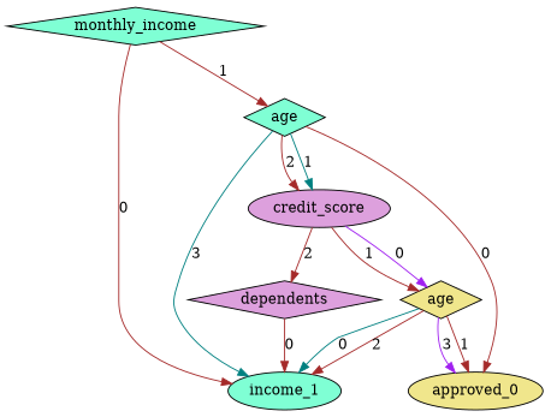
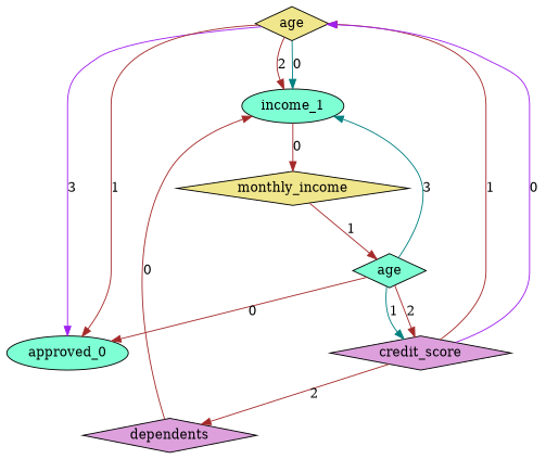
  digraph {
    node [fillcolor=khaki style=filled shape=diamond]
    edge [color=brown]
-   n1 [label=approved_0 shape=""]
+   n1 [fillcolor=aquamarine label=approved_0 shape=""]
    n2 [fillcolor=aquamarine label=income_1 shape=""]
    n3 [label=age]
    n4 [fillcolor=plum label=dependents]
-   n5 [fillcolor=plum label=credit_score shape=ellipse]
+   n5 [fillcolor=plum label=credit_score]
    n6 [fillcolor=aquamarine label=age]
-   n7 [fillcolor=aquamarine label=monthly_income]
+   n7 [label=monthly_income]
    n3 -> n1 [color=purple label=3]
    n3 -> n1 [label=1]
    n3 -> n2 [label=2]
    n3 -> n2 [color=teal label=0]
    n4 -> n2 [label=0]
    n5 -> n3 [label=1]
    n5 -> n3 [color=purple label=0]
    n5 -> n4 [label=2]
    n6 -> n1 [label=0]
    n6 -> n2 [color=teal label=3]
    n6 -> n5 [label=2]
    n6 -> n5 [color=teal label=1]
-   n7 -> n2 [label=0]
+   n2 -> n7 [label=0]
    n7 -> n6 [label=1]
  }
